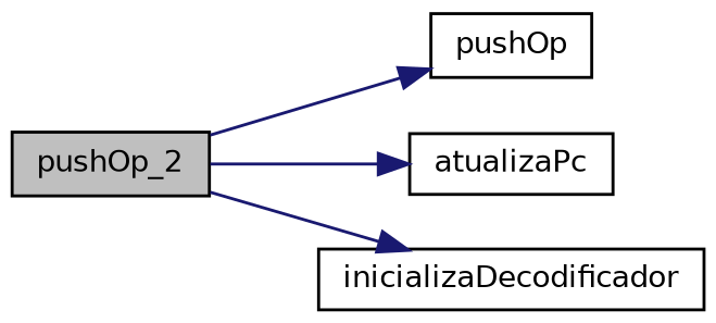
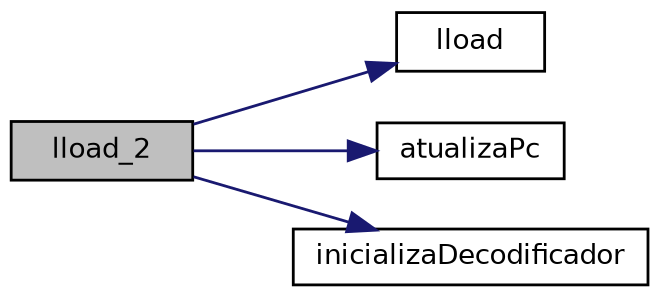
  digraph {
    rankdir=LR
    node [color=black fillcolor=white fontname=Helvetica fontsize=10 shape=record style=filled]
    edge [color=midnightblue fontname=Helvetica fontsize=10 labelfontname=Helvetica labelfontsize=10 style=solid]
-   n1 [fillcolor=grey75 fontcolor=black height=0.2 label=pushOp_2 width=0.4]
-   n2 [height=0.2 label=pushOp width=0.4]
+   n1 [fillcolor=grey75 fontcolor=black height=0.2 label=lload_2 width=0.4]
+   n2 [height=0.2 label=lload width=0.4]
    n3 [height=0.2 label=atualizaPc width=0.4]
    n4 [height=0.2 label=inicializaDecodificador width=0.4]
    n1 -> n2
    n1 -> n3
    n1 -> n4
  }
